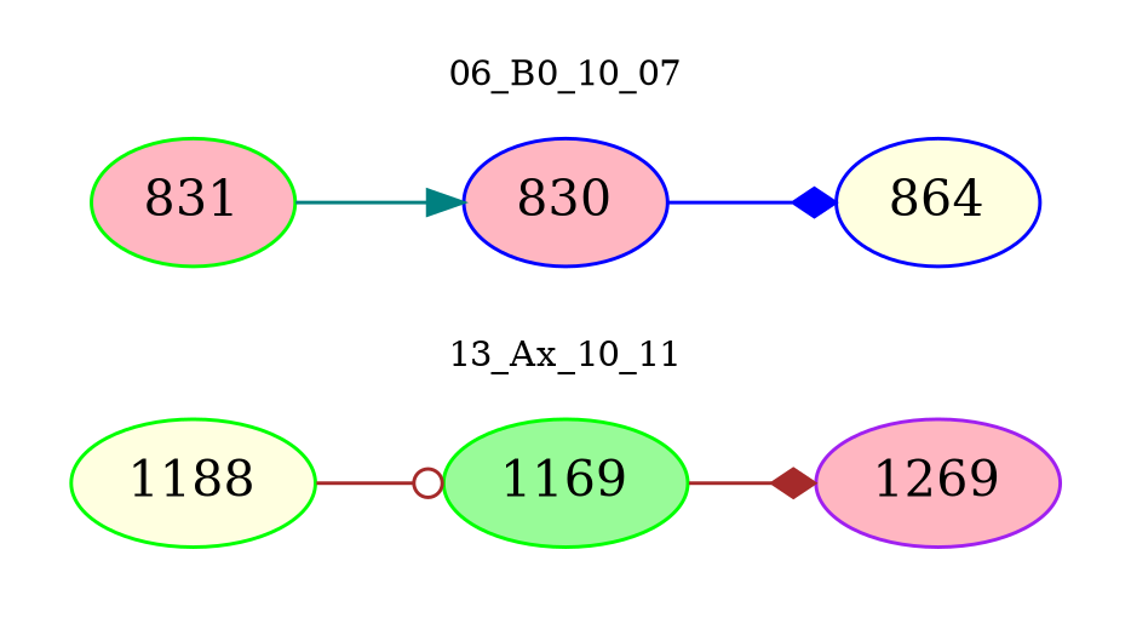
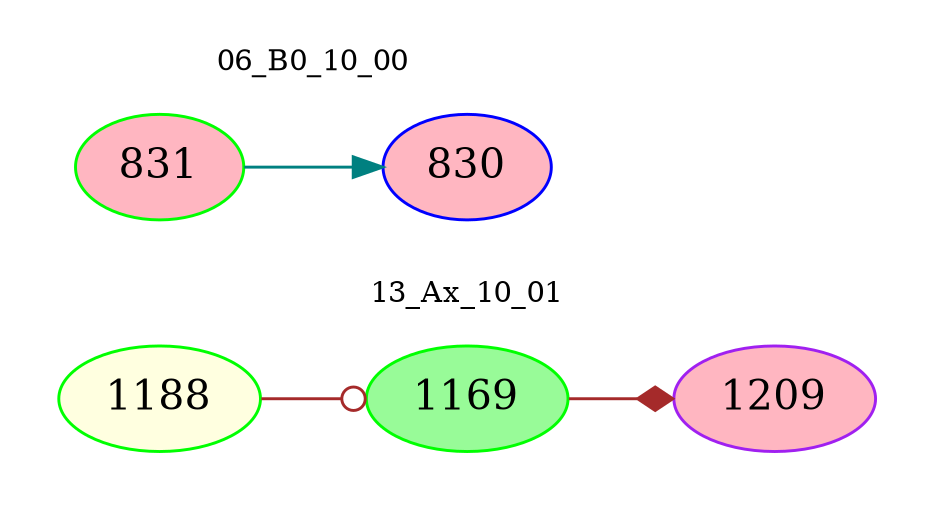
  digraph {
    rankdir=LR
    node [color=green fillcolor=lightpink style=filled]
    edge [arrowhead=diamond color=brown]
    n1 [fillcolor=lightyellow label=1188]
    n2 [fillcolor=palegreen label=1169]
-   n3 [color=purple label=1269]
+   n3 [color=purple label=1209]
    n4 [label=831]
    n5 [color=blue label=830]
-   n6 [color=blue fillcolor=lightyellow label=864]
    subgraph cluster_1 {
      color=white
      fontsize=10
-     label="13_Ax_10_11"
+     label="13_Ax_10_01"
      n1
      n2
      n3
    }
    subgraph cluster_2 {
      color=white
      fontsize=10
-     label="06_B0_10_07"
+     label="06_B0_10_00"
      n4
      n5
-     n6
    }
    n1 -> n2 [arrowhead=odot]
    n2 -> n3
    n4 -> n5 [arrowhead=normal color=teal]
-   n5 -> n6 [color=blue]
  }
